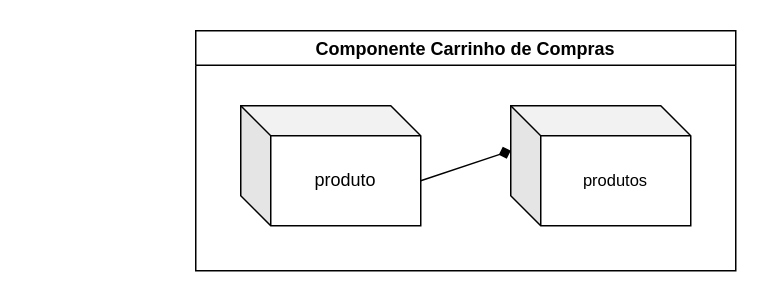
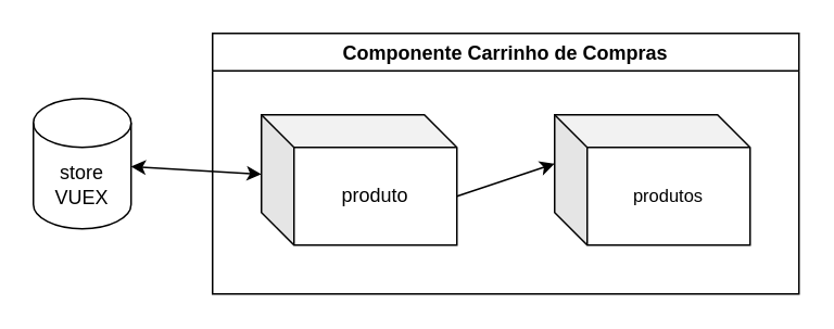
  <mxCell id="0" />
  <mxCell id="1" parent="0" />
+ <mxCell id="2" value="store&lt;br&gt;VUEX" style="shape=cylinder3;whiteSpace=wrap;html=1;boundedLbl=1;backgroundOutline=1;size=15;" parent="1" vertex="1"><mxGeometry x="20" y="60" width="60" height="80" as="geometry" /></mxCell>
  <mxCell id="3" value="Componente Carrinho de Compras" style="swimlane;" parent="1" vertex="1"><mxGeometry x="130" y="20" width="360" height="160" as="geometry" /></mxCell>
  <mxCell id="4" value="produtos" style="shape=cube;whiteSpace=wrap;html=1;boundedLbl=1;backgroundOutline=1;darkOpacity=0.05;darkOpacity2=0.1;fontSize=11;" parent="3" vertex="1"><mxGeometry x="210" y="50" width="120" height="80" as="geometry" /></mxCell>
  <mxCell id="5" value="produto" style="shape=cube;whiteSpace=wrap;html=1;boundedLbl=1;backgroundOutline=1;darkOpacity=0.05;darkOpacity2=0.1;" parent="3" vertex="1"><mxGeometry x="30" y="50" width="120" height="80" as="geometry" /></mxCell>
- <mxCell id="6" style="edgeStyle=none;html=1;exitX=0;exitY=0;exitDx=120;exitDy=50;exitPerimeter=0;entryX=0;entryY=0;entryDx=0;entryDy=30;entryPerimeter=0;endArrow=diamond;" parent="3" source="5" target="4" edge="1"><mxGeometry relative="1" as="geometry" /></mxCell>
+ <mxCell id="6" style="edgeStyle=none;html=1;exitX=0;exitY=0;exitDx=120;exitDy=50;exitPerimeter=0;entryX=0;entryY=0;entryDx=0;entryDy=30;entryPerimeter=0;" parent="3" source="5" target="4" edge="1"><mxGeometry relative="1" as="geometry" /></mxCell>
+ <mxCell id="7" value="" style="edgeStyle=none;html=1;fontSize=11;endArrow=classic;endFill=1;startArrow=classic;startFill=1;" parent="1" source="5" target="2" edge="1"><mxGeometry relative="1" as="geometry" /></mxCell>
